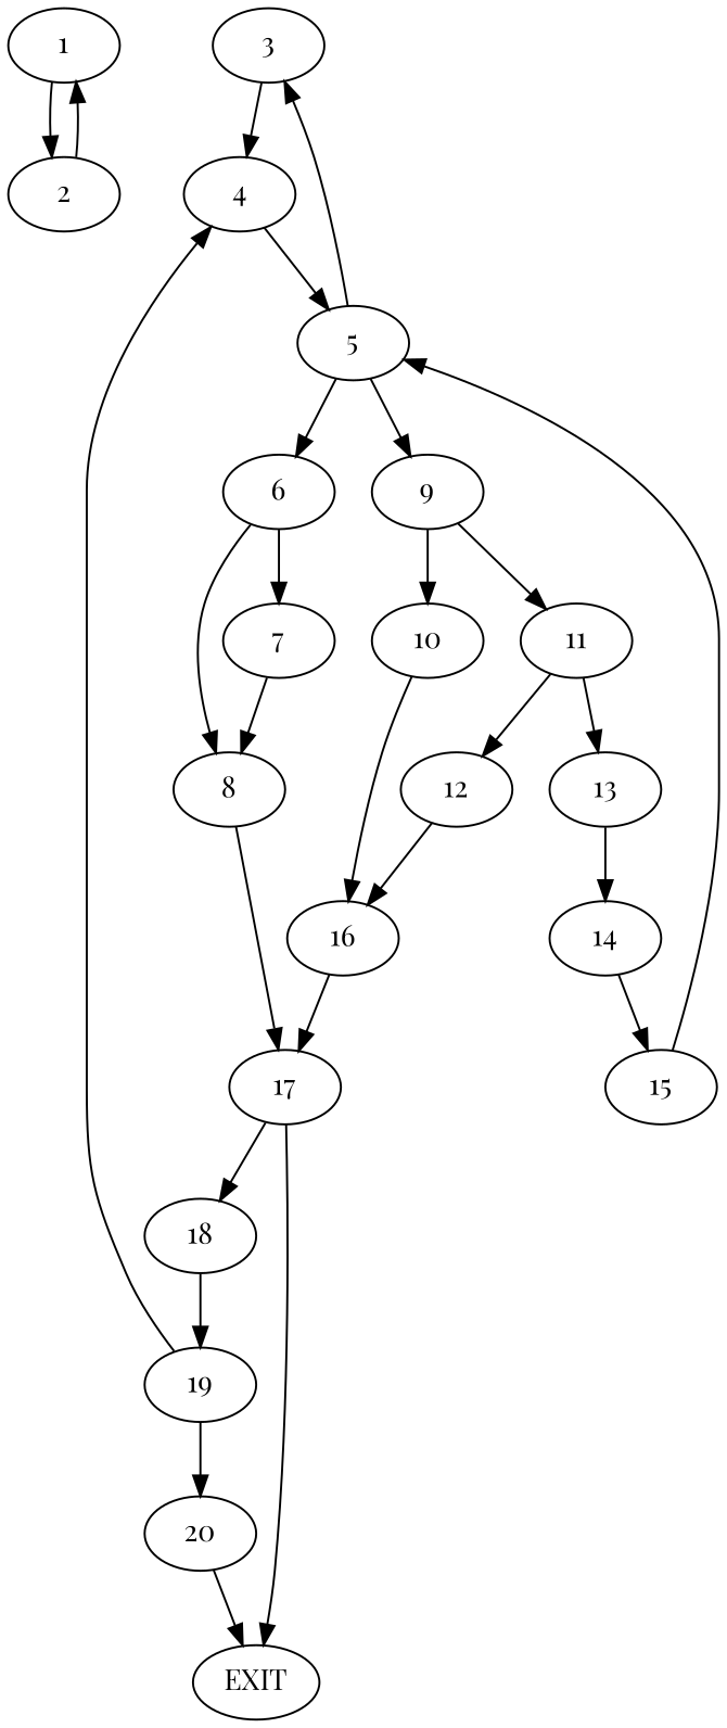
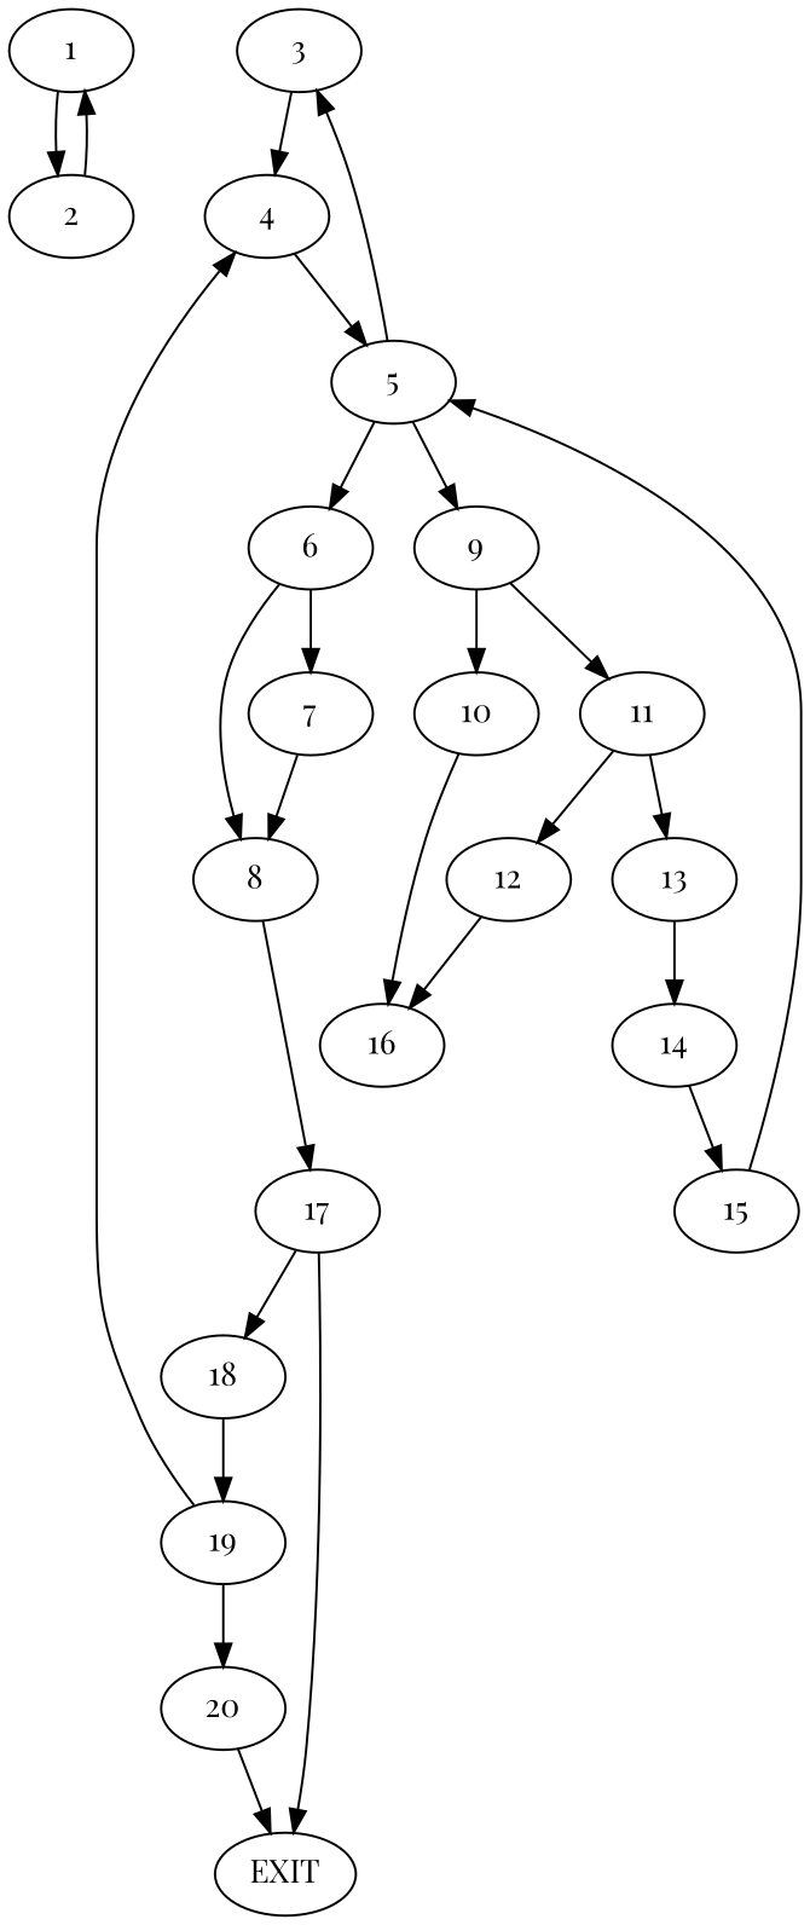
  digraph {
    fontname="Playfair Display"
    node [fontname="Playfair Display"]
    edge [fontname="Playfair Display"]
    1
    2
    3
    4
    5
    6
    9
    7
    8
    10
    11
    17
    18
    n14 [label=EXIT]
    16
    12
    13
    14
    15
    19
    20
    1 -> 2
    2 -> 1
    3 -> 4
    4 -> 5
    5 -> 3
    5 -> 6
    5 -> 9
    6 -> 7
    6 -> 8
    9 -> 10
    9 -> 11
    7 -> 8
    8 -> 17
    10 -> 16
    11 -> 12
    11 -> 13
    17 -> 18
    17 -> n14
    18 -> 19
-   16 -> 17
    12 -> 16
    13 -> 14
    14 -> 15
    15 -> 5
    19 -> 4
    19 -> 20
    20 -> n14
  }
